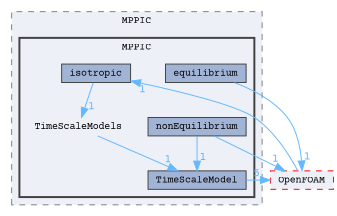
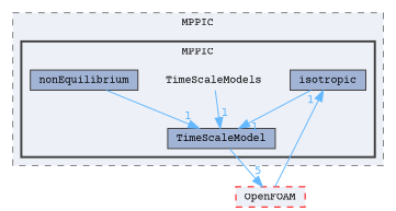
  digraph {
    compound=true
    fontname="Courier Prime"
    node [fontname="Courier Prime" fontsize=10 shape=box color=grey25 fillcolor="#a2b4d6" style=filled]
    edge [color=steelblue1 fontcolor=steelblue1 fontname="Courier Prime" fontsize=10 headlabel=1 labeldistance=1.5 labelfontname=Helvetica labelfontsize=10]
    n1 [height=0.2 label=TimeScaleModels shape=plaintext width=0.4 color="" fillcolor="" style=""]
-   n2 [height=0.2 label=equilibrium width=0.4]
    n3 [height=0.2 label=isotropic width=0.4]
    n4 [height=0.2 label=nonEquilibrium width=0.4]
    n5 [height=0.2 label=TimeScaleModel width=0.4]
    n6 [color=red fillcolor="#edf0f7" height=0.2 label=OpenFOAM style="filled,dashed" width=0.4]
    subgraph cluster_1 {
      bgcolor="#edf0f7"
      fontsize=10
      label=MPPIC
      pencolor=grey50
      style="filled,dashed"
      subgraph cluster_2 {
        bgcolor="#edf0f7"
        fontsize=10
        label=MPPIC
        pencolor=grey25
        style="filled,bold"
        n1
-       n2
        n3
        n4
        n5
      }
    }
    n1 -> n5
-   n2 -> n6
-   n3 -> n1
+   n3 -> n5
    n4 -> n5
-   n4 -> n6
    n5 -> n6 [headlabel=5]
    n6 -> n3
  }
